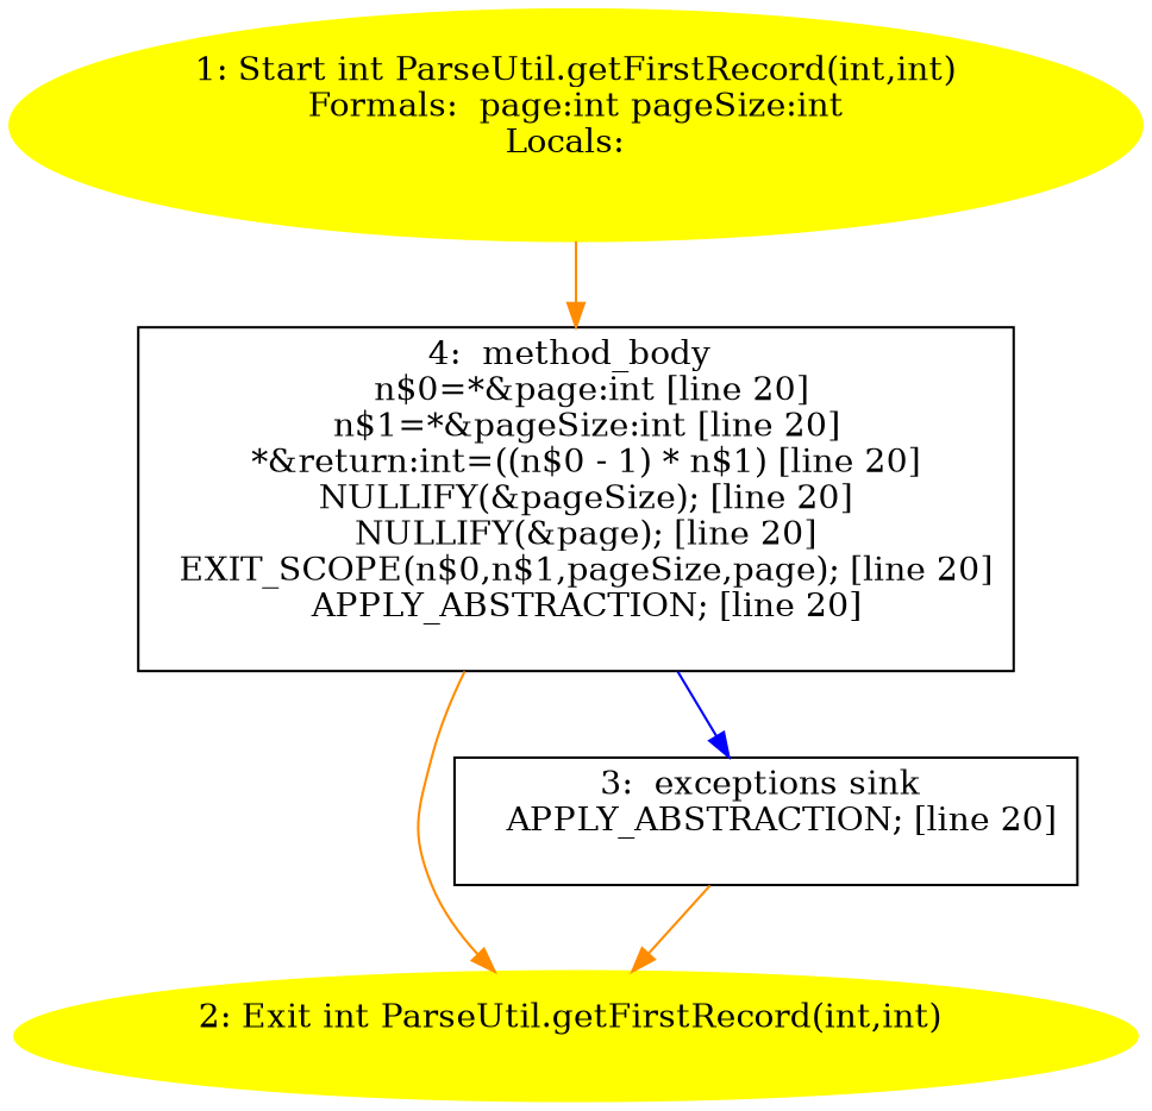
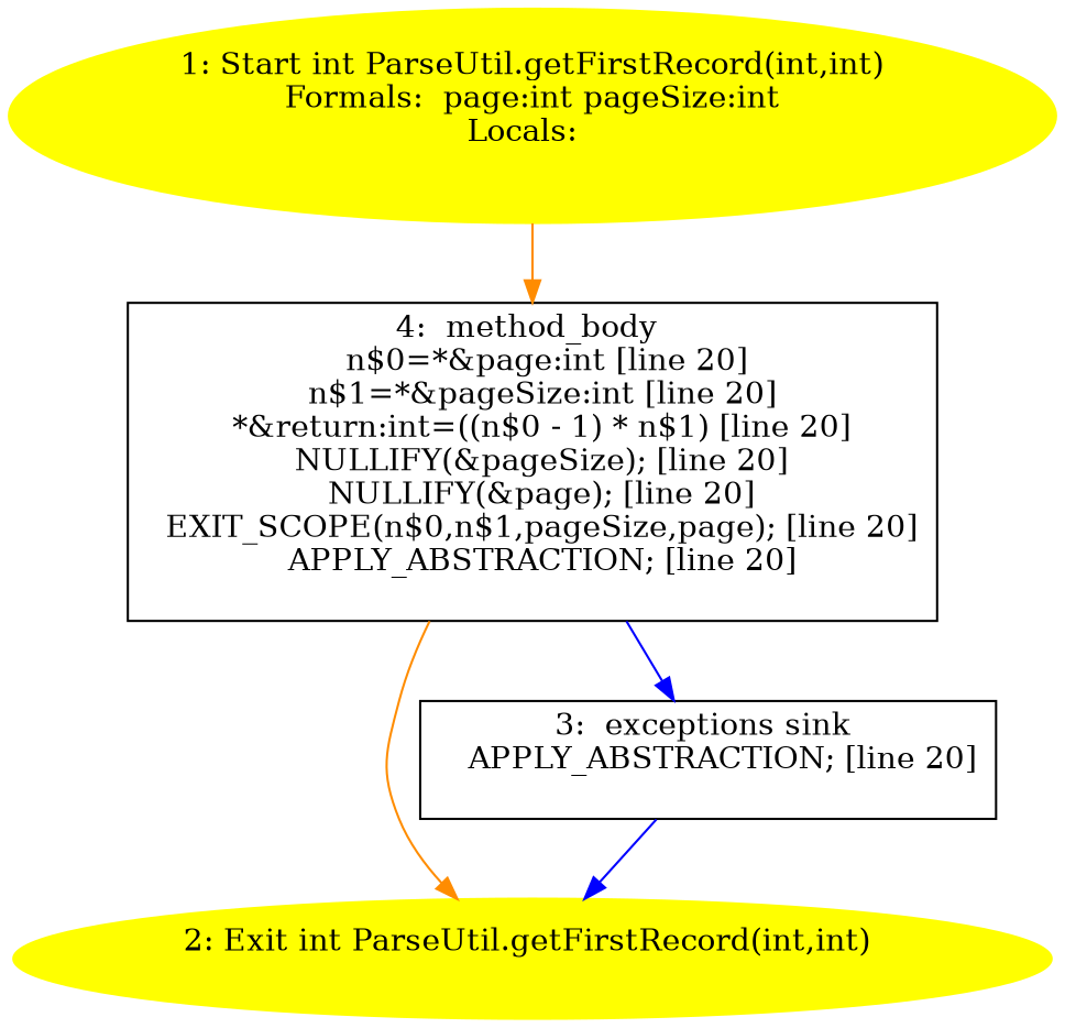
  digraph {
    edge [color=darkorange]
    n1 [color=yellow label="1: Start int ParseUtil.getFirstRecord(int,int)\nFormals:  page:int pageSize:int\nLocals:  \n  " style=filled]
    n2 [label="4:  method_body \n   n$0=*&page:int [line 20]\n  n$1=*&pageSize:int [line 20]\n  *&return:int=((n$0 - 1) * n$1) [line 20]\n  NULLIFY(&pageSize); [line 20]\n  NULLIFY(&page); [line 20]\n  EXIT_SCOPE(n$0,n$1,pageSize,page); [line 20]\n  APPLY_ABSTRACTION; [line 20]\n " shape=box]
    n3 [color=yellow label="2: Exit int ParseUtil.getFirstRecord(int,int) \n  " style=filled]
    n4 [label="3:  exceptions sink \n   APPLY_ABSTRACTION; [line 20]\n " shape=box]
    n1 -> n2
    n2 -> n3
    n2 -> n4 [color=blue]
-   n4 -> n3
+   n4 -> n3 [color=blue]
  }
